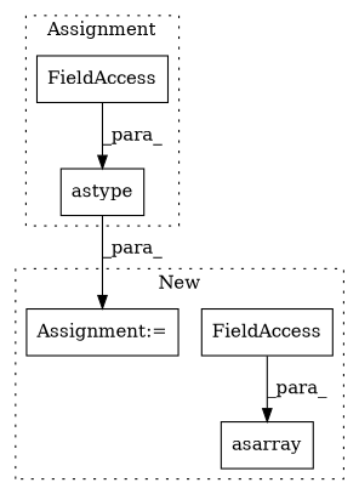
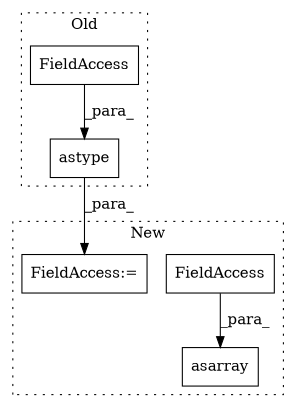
  digraph {
    node [a=32 shape=box]
    n1 [l="7,1" label=astype s="1416,1438"]
    n2 [a=22 l=15 label=FieldAccess s=1423]
    n3 [l="8,1" label=asarray s="1449,1473"]
    n4 [a=22 l=10 label=FieldAccess s=1463]
-   n5 [a=7 l=1 label="Assignment:=" s=1445]
+   n5 [a=7 l=1 label="FieldAccess:=" s=1445]
    subgraph cluster_1 {
-     label=Assignment
+     label=Old
      style=dotted
      n1
      n2
    }
    subgraph cluster_2 {
      label=New
      style=dotted
      n3
      n4
      n5
    }
    n1 -> n5 [label=_para_]
    n2 -> n1 [label=_para_]
    n4 -> n3 [label=_para_]
  }
